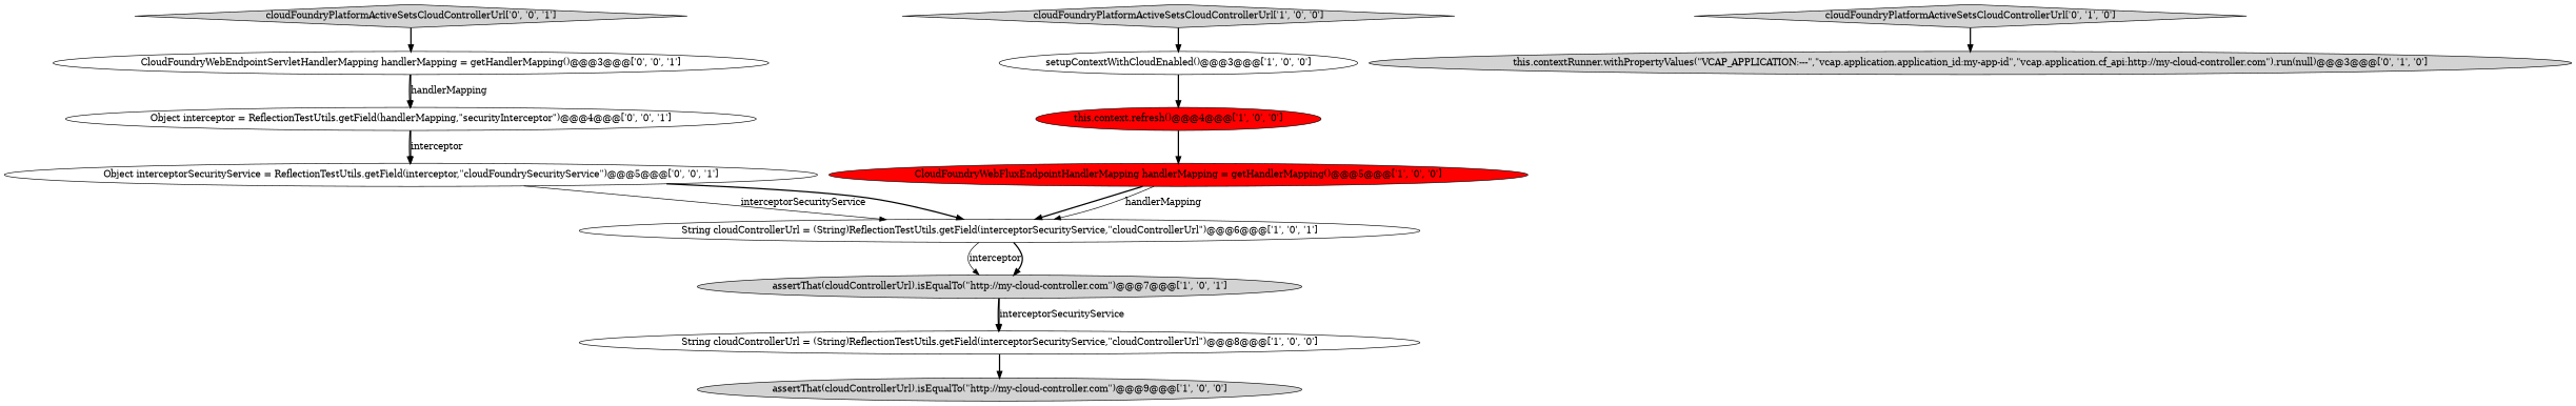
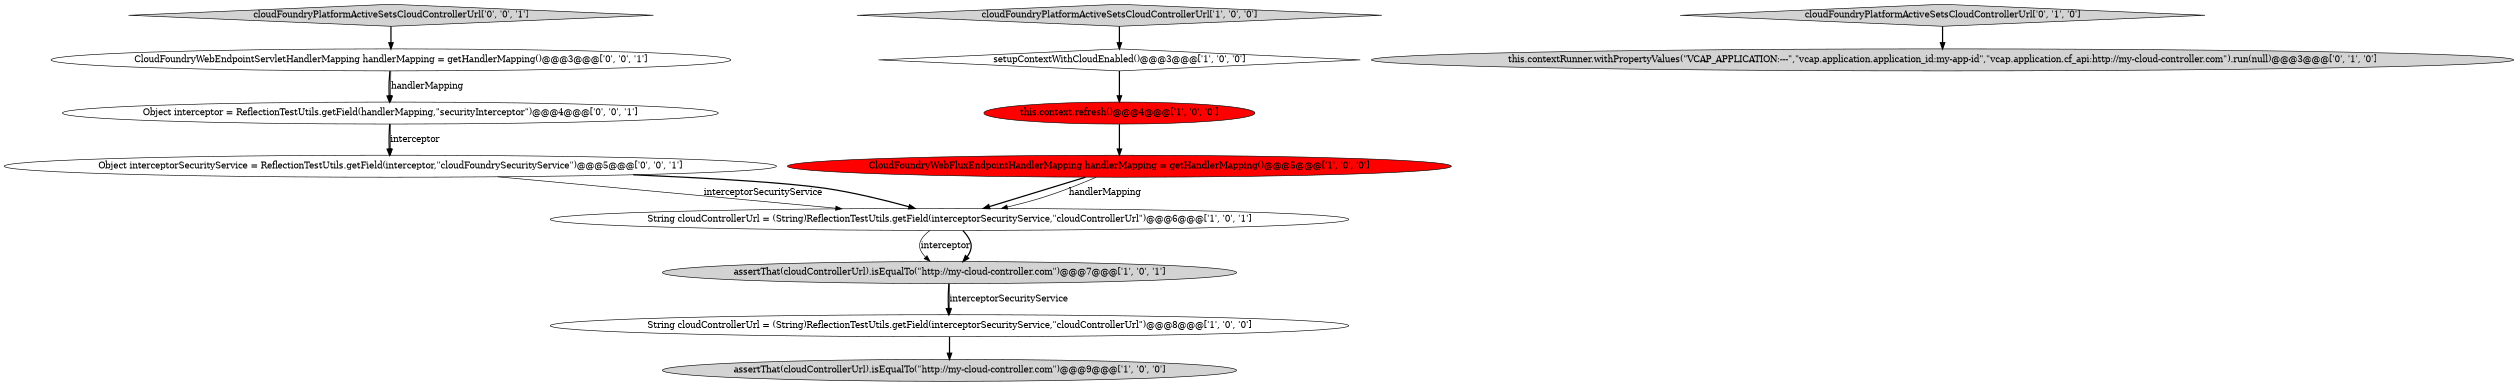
  digraph {
    fontname="DejaVu Serif"
    node [fillcolor=lightgray shape=ellipse style=filled fontname="DejaVu Serif"]
    edge [style=bold fontname="DejaVu Serif"]
    n1 [label="cloudFoundryPlatformActiveSetsCloudControllerUrl['0', '0', '1']" shape=diamond]
    n2 [fillcolor=white label="CloudFoundryWebEndpointServletHandlerMapping handlerMapping = getHandlerMapping()@@@3@@@['0', '0', '1']"]
    n3 [label="cloudFoundryPlatformActiveSetsCloudControllerUrl['0', '1', '0']" shape=diamond]
    n4 [label="this.contextRunner.withPropertyValues(\"VCAP_APPLICATION:---\",\"vcap.application.application_id:my-app-id\",\"vcap.application.cf_api:http://my-cloud-controller.com\").run(null)@@@3@@@['0', '1', '0']"]
    n5 [fillcolor=white label="Object interceptor = ReflectionTestUtils.getField(handlerMapping,\"securityInterceptor\")@@@4@@@['0', '0', '1']"]
    n6 [label="cloudFoundryPlatformActiveSetsCloudControllerUrl['1', '0', '0']" shape=diamond]
-   n7 [fillcolor=white label="setupContextWithCloudEnabled()@@@3@@@['1', '0', '0']"]
+   n7 [fillcolor=white label="setupContextWithCloudEnabled()@@@3@@@['1', '0', '0']" shape=diamond]
    n8 [fillcolor=white label="String cloudControllerUrl = (String)ReflectionTestUtils.getField(interceptorSecurityService,\"cloudControllerUrl\")@@@8@@@['1', '0', '0']"]
    n9 [label="assertThat(cloudControllerUrl).isEqualTo(\"http://my-cloud-controller.com\")@@@9@@@['1', '0', '0']"]
    n10 [label="assertThat(cloudControllerUrl).isEqualTo(\"http://my-cloud-controller.com\")@@@7@@@['1', '0', '1']"]
    n11 [fillcolor=red label="this.context.refresh()@@@4@@@['1', '0', '0']"]
    n12 [fillcolor=red label="CloudFoundryWebFluxEndpointHandlerMapping handlerMapping = getHandlerMapping()@@@5@@@['1', '0', '0']"]
    n13 [fillcolor=white label="String cloudControllerUrl = (String)ReflectionTestUtils.getField(interceptorSecurityService,\"cloudControllerUrl\")@@@6@@@['1', '0', '1']"]
    n14 [fillcolor=white label="Object interceptorSecurityService = ReflectionTestUtils.getField(interceptor,\"cloudFoundrySecurityService\")@@@5@@@['0', '0', '1']"]
    n1 -> n2
    n2 -> n5
    n2 -> n5 [label=handlerMapping style=solid]
    n3 -> n4
    n5 -> n14
    n5 -> n14 [label=interceptor style=solid]
    n6 -> n7
    n7 -> n11
    n8 -> n9
    n10 -> n8
    n10 -> n8 [label=interceptorSecurityService style=solid]
    n11 -> n12
    n12 -> n13
    n12 -> n13 [label=handlerMapping style=solid]
    n13 -> n10 [label=interceptor style=solid]
    n13 -> n10
    n14 -> n13 [label=interceptorSecurityService style=solid]
    n14 -> n13
  }
